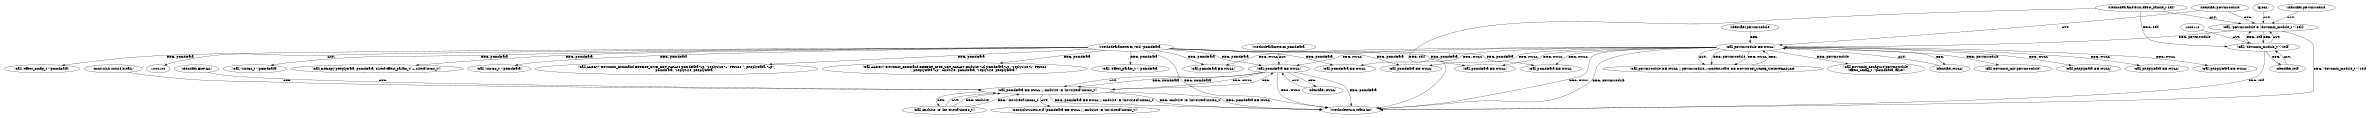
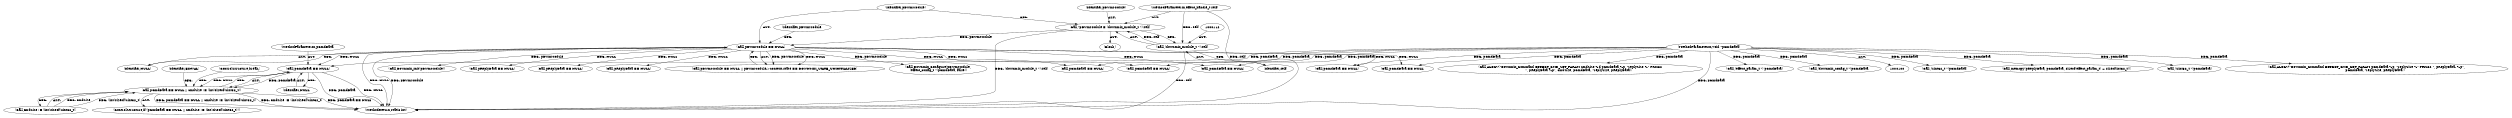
  digraph {
    n1 [label="(Call,pCmdData == NULL)"]
    n2 [label="(Call,pCmdData == NULL || cmdSize != (int)sizeof(uint32_t))"]
    n3 [label="(MethodReturn,static int)"]
    n4 [label="(Identifier,NULL)"]
    n5 [label="(Call,cmdSize != (int)sizeof(uint32_t))"]
    n6 [label="(ControlStructure,if (pCmdData == NULL || cmdSize != (int)sizeof(uint32_t)))"]
    n7 [label="(MethodParameterIn,void *pCmdData)"]
    n8 [label="(Call,pCmdData == NULL)"]
    n9 [label="(Call,(uint32_t *)pCmdData)"]
    n10 [label="(Call,pCmdData == NULL)"]
    n11 [label="(Call,pCmdData == NULL)"]
    n12 [label="(Call,memcpy(pReplyData, pCmdData, sizeof(effect_param_t) + sizeof(int32_t)))"]
    n13 [label="(Call,(uint32_t *)pCmdData)"]
    n14 [label="(Call,ALOGV(\"Downmix_Command EFFECT_CMD_GET_PARAM pCmdData %p, *replySize %\" PRIu32 \", pReplyData: %p\",\n                 pCmdData, *replySize, pReplyData))"]
    n15 [label="(Call,ALOGV(\"Downmix_Command EFFECT_CMD_SET_PARAM cmdSize %d pCmdData %p, *replySize %\" PRIu32\n                 \", pReplyData %p\", cmdSize, pCmdData, *replySize, pReplyData))"]
    n16 [label="(Call,(effect_param_t *) pCmdData)"]
    n17 [label="(Call,pCmdData == NULL)"]
    n18 [label="(Call,pCmdData == NULL)"]
-   n19 [label="(Call,(effect_config_t *)pCmdData)"]
+   n19 [label="(Call,(downmix_config_t *)pCmdData)"]
    1000100
    n21 [label="(Call,pDwmModule == NULL)"]
    n22 [label="(Call,pDwmModule == NULL || pDwmModule->context.state == DOWNMIX_STATE_UNINITIALIZED)"]
    n23 [label="(Call,Downmix_Configure(pDwmModule,\n (effect_config_t *)pCmdData, false))"]
    n24 [label="(Identifier,NULL)"]
    n25 [label="(Call,Downmix_Init(pDwmModule))"]
    n26 [label="(Call,pReplyData == NULL)"]
    n27 [label="(Call,pReplyData == NULL)"]
    n28 [label="(Call,pReplyData == NULL)"]
    n29 [label="(Call,*pDwmModule = (downmix_module_t *) self)"]
    n30 [label="(Call,(downmix_module_t *) self)"]
    n31 [label="(Block,)"]
    n32 [label="(Identifier,self)"]
    n33 [label="(MethodParameterIn,effect_handle_t self)"]
    n34 [label="(Identifier,pDwmModule)"]
    n35 [label="(Identifier,pDwmModule)"]
    n36 [label="(ControlStructure,break;)"]
    n37 [label="(MethodParameterIn,pCmdData)"]
    n38 [label="(Identifier,EINVAL)"]
    n39 [label="(Identifier,pDwmModule)"]
    1000112
    n1 -> n2 [label="AST: "]
    n1 -> n2 [label="DDG: pCmdData"]
    n1 -> n2 [label="DDG: NULL"]
    n1 -> n3 [label="DDG: pCmdData"]
    n1 -> n3 [label="DDG: NULL"]
    n1 -> n4 [label="CFG: "]
    n2 -> n1 [label="CFG: "]
    n2 -> n3 [label="DDG: pCmdData == NULL || cmdSize != (int)sizeof(uint32_t)"]
    n2 -> n3 [label="DDG: cmdSize != (int)sizeof(uint32_t)"]
    n2 -> n3 [label="DDG: pCmdData == NULL"]
    n2 -> n5 [label="CFG: "]
    n2 -> n6 [label="AST: "]
    n4 -> n1 [label="AST: "]
    n5 -> n2 [label="AST: "]
    n5 -> n2 [label="DDG: cmdSize"]
    n5 -> n2 [label="DDG: (int)sizeof(uint32_t)"]
    n7 -> n1 [label="DDG: pCmdData"]
    n7 -> n3 [label="DDG: pCmdData"]
    n7 -> n8 [label="DDG: pCmdData"]
    n7 -> n9 [label="DDG: pCmdData"]
    n7 -> n10 [label="DDG: pCmdData"]
    n7 -> n11 [label="DDG: pCmdData"]
    n7 -> n12 [label="DDG: pCmdData"]
    n7 -> n13 [label="DDG: pCmdData"]
    n7 -> n14 [label="DDG: pCmdData"]
    n7 -> n15 [label="DDG: pCmdData"]
    n7 -> n16 [label="DDG: pCmdData"]
    n7 -> n17 [label="DDG: pCmdData"]
    n7 -> n18 [label="DDG: pCmdData"]
    n7 -> n19 [label="DDG: pCmdData"]
    n7 -> 1000100 [label="AST: "]
    n21 -> n1 [label="DDG: NULL"]
    n21 -> n3 [label="DDG: NULL"]
    n21 -> n3 [label="DDG: pDwmModule"]
    n21 -> n8 [label="DDG: NULL"]
    n21 -> n10 [label="DDG: NULL"]
    n21 -> n11 [label="DDG: NULL"]
    n21 -> n17 [label="DDG: NULL"]
    n21 -> n18 [label="DDG: NULL"]
    n21 -> n22 [label="AST: "]
    n21 -> n22 [label="DDG: pDwmModule"]
    n21 -> n22 [label="DDG: NULL"]
    n21 -> n23 [label="DDG: pDwmModule"]
    n21 -> n24 [label="CFG: "]
    n21 -> n25 [label="DDG: pDwmModule"]
    n21 -> n26 [label="DDG: NULL"]
    n21 -> n27 [label="DDG: NULL"]
    n21 -> n28 [label="DDG: NULL"]
    n22 -> n21 [label="CFG: "]
    n24 -> n21 [label="AST: "]
    n29 -> n3 [label="DDG: (downmix_module_t *) self"]
    n29 -> n21 [label="DDG: pDwmModule"]
    n29 -> n30 [label="CFG: "]
-   n31 -> n29 [label="AST: "]
+   n29 -> n31 [label="AST: "]
    n30 -> n3 [label="DDG: self"]
    n30 -> n29 [label="AST: "]
    n30 -> n29 [label="DDG: self"]
    n30 -> n32 [label="CFG: "]
    n32 -> n30 [label="AST: "]
    n33 -> n3 [label="DDG: self"]
    n33 -> n29 [label="AST: "]
    n33 -> n30 [label="DDG: self"]
    n34 -> n21 [label="AST: "]
    n34 -> n29 [label="CFG: "]
    n35 -> n29 [label="AST: "]
    n36 -> n2 [label="CFG: "]
    n37 -> n1 [label="AST: "]
    n38 -> n2 [label="CFG: "]
    n39 -> n21 [label="CFG: "]
    1000112 -> n30 [label="AST: "]
  }
